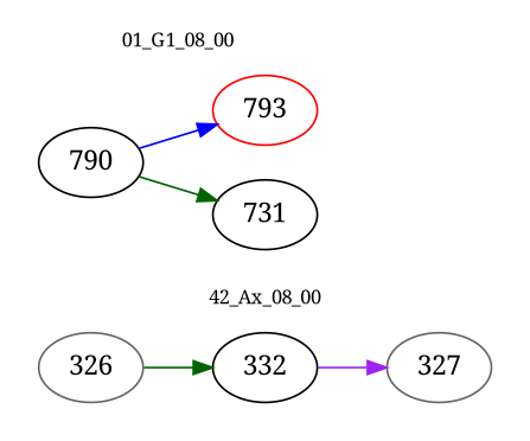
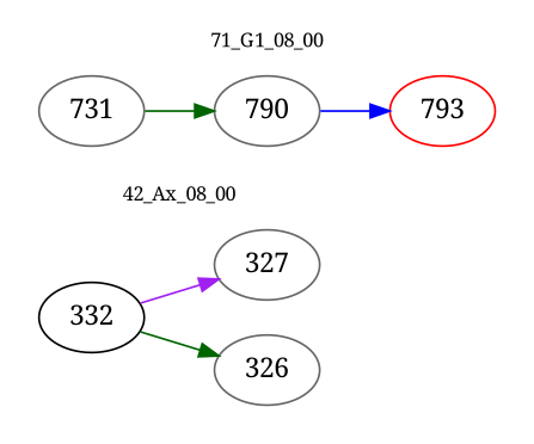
  digraph {
    fontname="Noto Serif"
    rankdir=LR
    node [color=gray40 fontname="Noto Serif"]
    edge [color=darkgreen fontname="Noto Serif"]
    n1 [color=black label=332]
    n2 [label=326]
    n3 [label=327]
-   n4 [color=black label=790]
-   n5 [color=black label=731]
+   n4 [label=790]
+   n5 [label=731]
    n6 [color=red label=793]
    subgraph cluster_1 {
      color=white
      fontsize=10
      label="42_Ax_08_00"
      n1
      n2
      n3
    }
    subgraph cluster_2 {
      color=white
      fontsize=10
-     label="01_G1_08_00"
+     label="71_G1_08_00"
      n4
      n5
      n6
    }
-   n2 -> n1
+   n1 -> n2
    n1 -> n3 [color=purple]
-   n4 -> n5
+   n5 -> n4
    n4 -> n6 [color=blue]
  }
